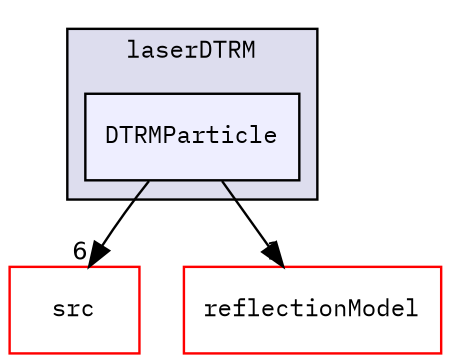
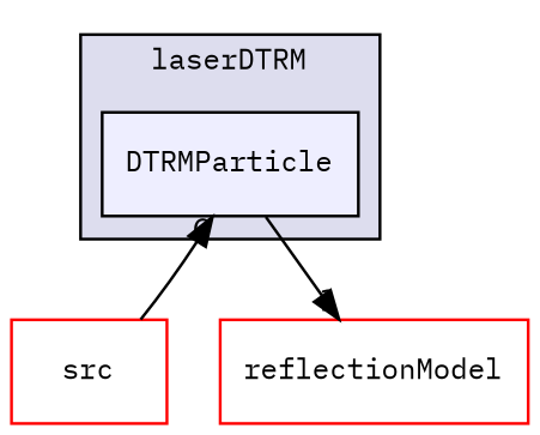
  digraph {
    compound=true
    fontname="IBM Plex Mono"
    node [fontname="IBM Plex Mono" fontsize=10 shape=box color=red]
    edge [fontname="IBM Plex Mono" labeldistance=1.5 labelfontname=Helvetica labelfontsize=10]
    n1 [fillcolor="#eeeeff" label=DTRMParticle pencolor=black style=filled color=""]
    n2 [label=src]
    n3 [label=reflectionModel]
    subgraph cluster_1 {
      bgcolor="#ddddee"
      fontsize=10
      label=laserDTRM
      pencolor=black
      n1
    }
-   n1 -> n2 [headlabel=6]
+   n2 -> n1 [headlabel=6]
    n1 -> n3 [headlabel=1]
  }
